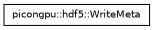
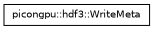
  digraph {
    rankdir=LR
-   n1 [color=black fillcolor=white fontname=Helvetica fontsize=10 height=0.2 label="picongpu::hdf5::WriteMeta" shape=record style=filled width=0.4]
+   n1 [color=black fillcolor=white fontname=Helvetica fontsize=10 height=0.2 label="picongpu::hdf3::WriteMeta" shape=record style=filled width=0.4]
  }
